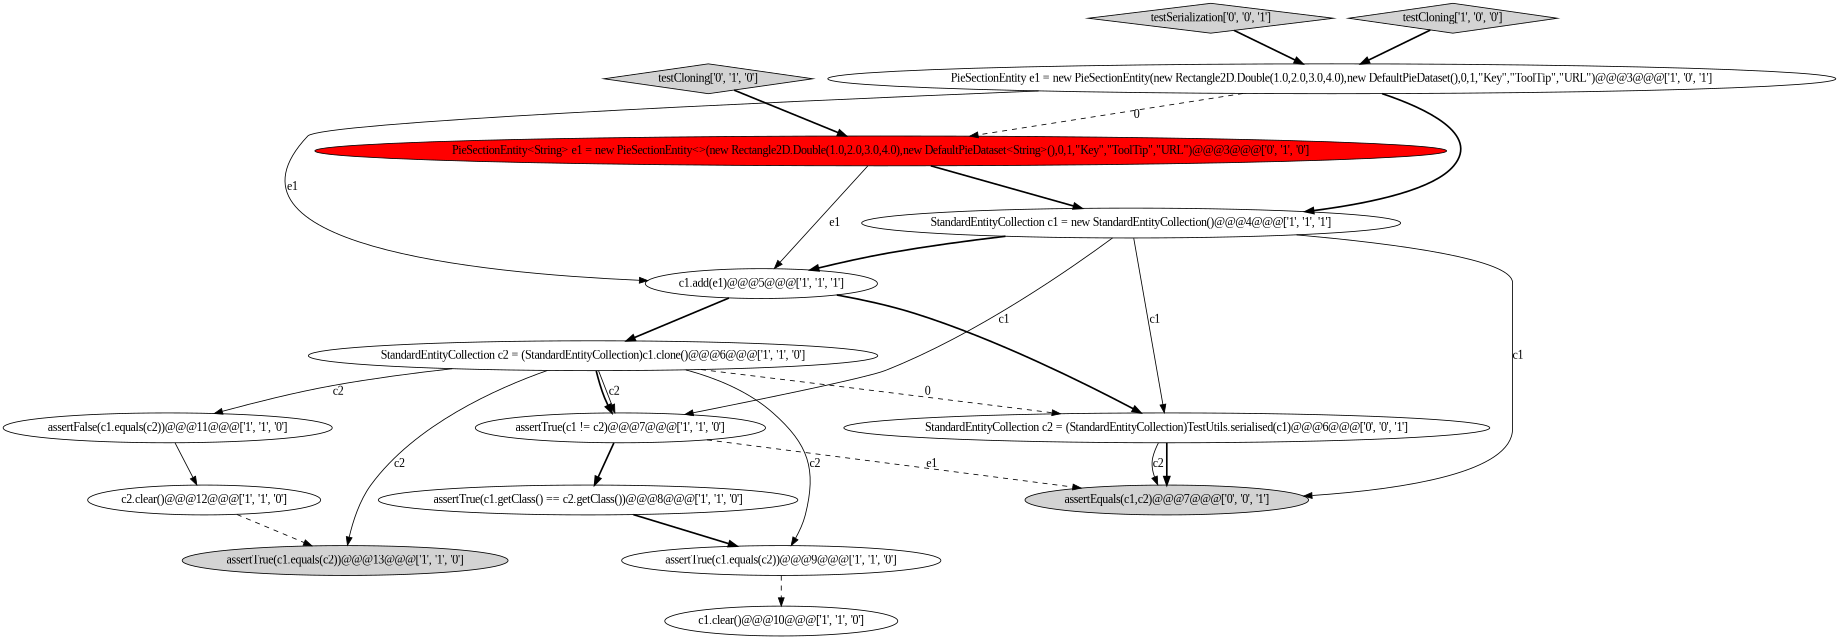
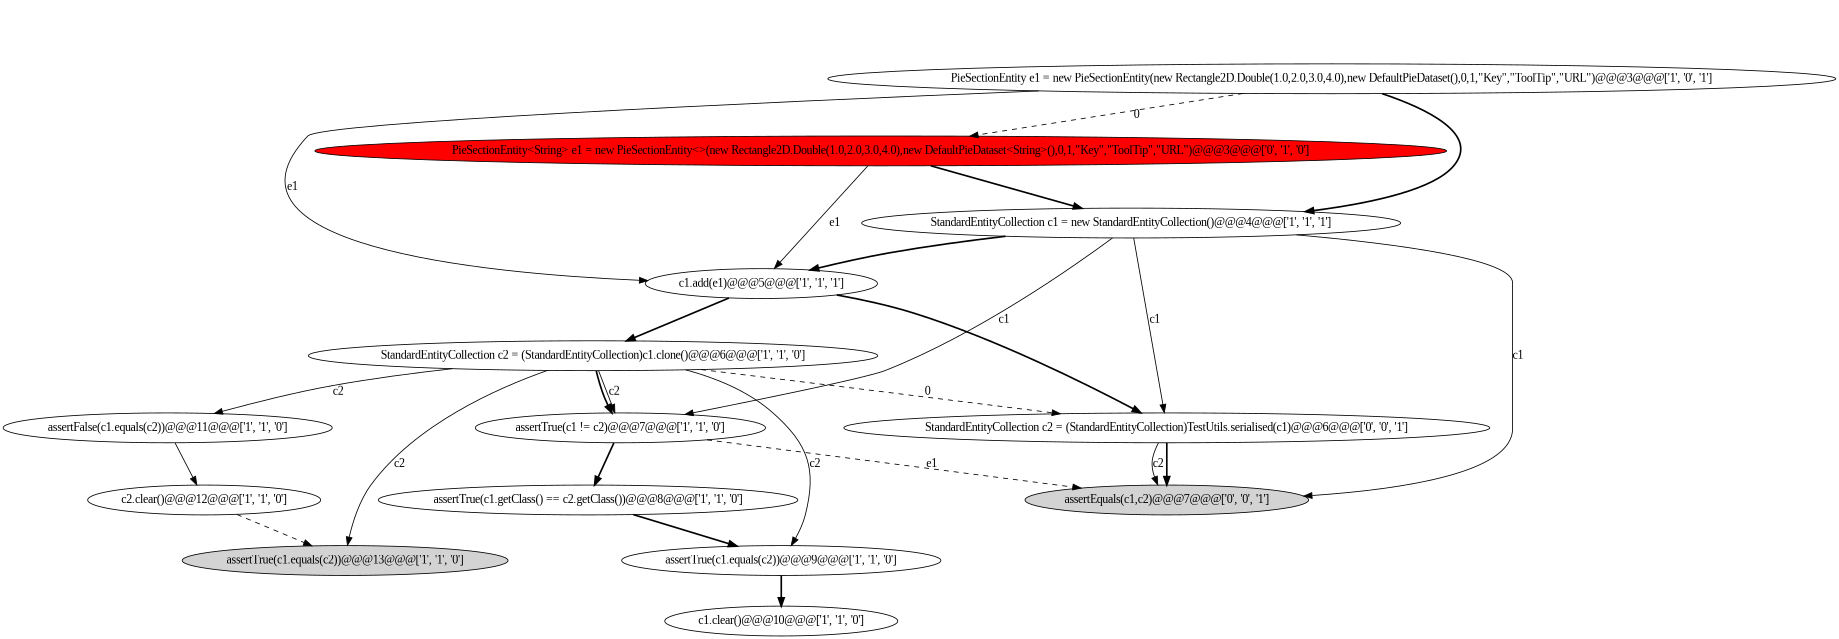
  digraph {
    fontname="Liberation Serif"
    node [fillcolor=white fontname="Liberation Serif" shape=ellipse style=filled]
    edge [fontname="Liberation Serif" style=bold]
-   n1 [fillcolor=lightgray label="testSerialization['0', '0', '1']" shape=diamond]
    n2 [label="PieSectionEntity e1 = new PieSectionEntity(new Rectangle2D.Double(1.0,2.0,3.0,4.0),new DefaultPieDataset(),0,1,\"Key\",\"ToolTip\",\"URL\")@@@3@@@['1', '0', '1']"]
    n3 [fillcolor=red label="PieSectionEntity<String> e1 = new PieSectionEntity<>(new Rectangle2D.Double(1.0,2.0,3.0,4.0),new DefaultPieDataset<String>(),0,1,\"Key\",\"ToolTip\",\"URL\")@@@3@@@['0', '1', '0']"]
    n4 [label="c1.add(e1)@@@5@@@['1', '1', '1']"]
    n5 [label="StandardEntityCollection c1 = new StandardEntityCollection()@@@4@@@['1', '1', '1']"]
    n6 [label="assertTrue(c1.getClass() == c2.getClass())@@@8@@@['1', '1', '0']"]
    n7 [label="assertTrue(c1.equals(c2))@@@9@@@['1', '1', '0']"]
    n8 [label="c1.clear()@@@10@@@['1', '1', '0']"]
    n9 [label="StandardEntityCollection c2 = (StandardEntityCollection)TestUtils.serialised(c1)@@@6@@@['0', '0', '1']"]
    n10 [label="StandardEntityCollection c2 = (StandardEntityCollection)c1.clone()@@@6@@@['1', '1', '0']"]
    n11 [fillcolor=lightgray label="assertEquals(c1,c2)@@@7@@@['0', '0', '1']"]
    n12 [label="assertTrue(c1 != c2)@@@7@@@['1', '1', '0']"]
    n13 [fillcolor=lightgray label="assertTrue(c1.equals(c2))@@@13@@@['1', '1', '0']"]
    n14 [label="assertFalse(c1.equals(c2))@@@11@@@['1', '1', '0']"]
    n15 [label="c2.clear()@@@12@@@['1', '1', '0']"]
-   n16 [fillcolor=lightgray label="testCloning['1', '0', '0']" shape=diamond]
-   n17 [fillcolor=lightgray label="testCloning['0', '1', '0']" shape=diamond]
-   n1 -> n2
    n2 -> n3 [label=0 style=dashed]
    n2 -> n4 [label=e1 style=solid]
    n2 -> n5
    n3 -> n4 [label=e1 style=solid]
    n3 -> n5
    n4 -> n9
    n4 -> n10
    n5 -> n4
    n5 -> n9 [label=c1 style=solid]
    n5 -> n11 [label=c1 style=solid]
    n5 -> n12 [label=c1 style=solid]
    n6 -> n7
-   n7 -> n8 [style=dashed]
+   n7 -> n8
    n9 -> n11
    n9 -> n11 [label=c2 style=solid]
    n10 -> n7 [label=c2 style=solid]
    n10 -> n9 [label=0 style=dashed]
    n10 -> n12
    n10 -> n12 [label=c2 style=solid]
    n10 -> n13 [label=c2 style=solid]
    n10 -> n14 [label=c2 style=solid]
    n12 -> n6
    n12 -> n11 [label=e1 style=dashed]
    n14 -> n15 [style=solid]
    n15 -> n13 [style=dashed]
-   n16 -> n2
-   n17 -> n3
  }
